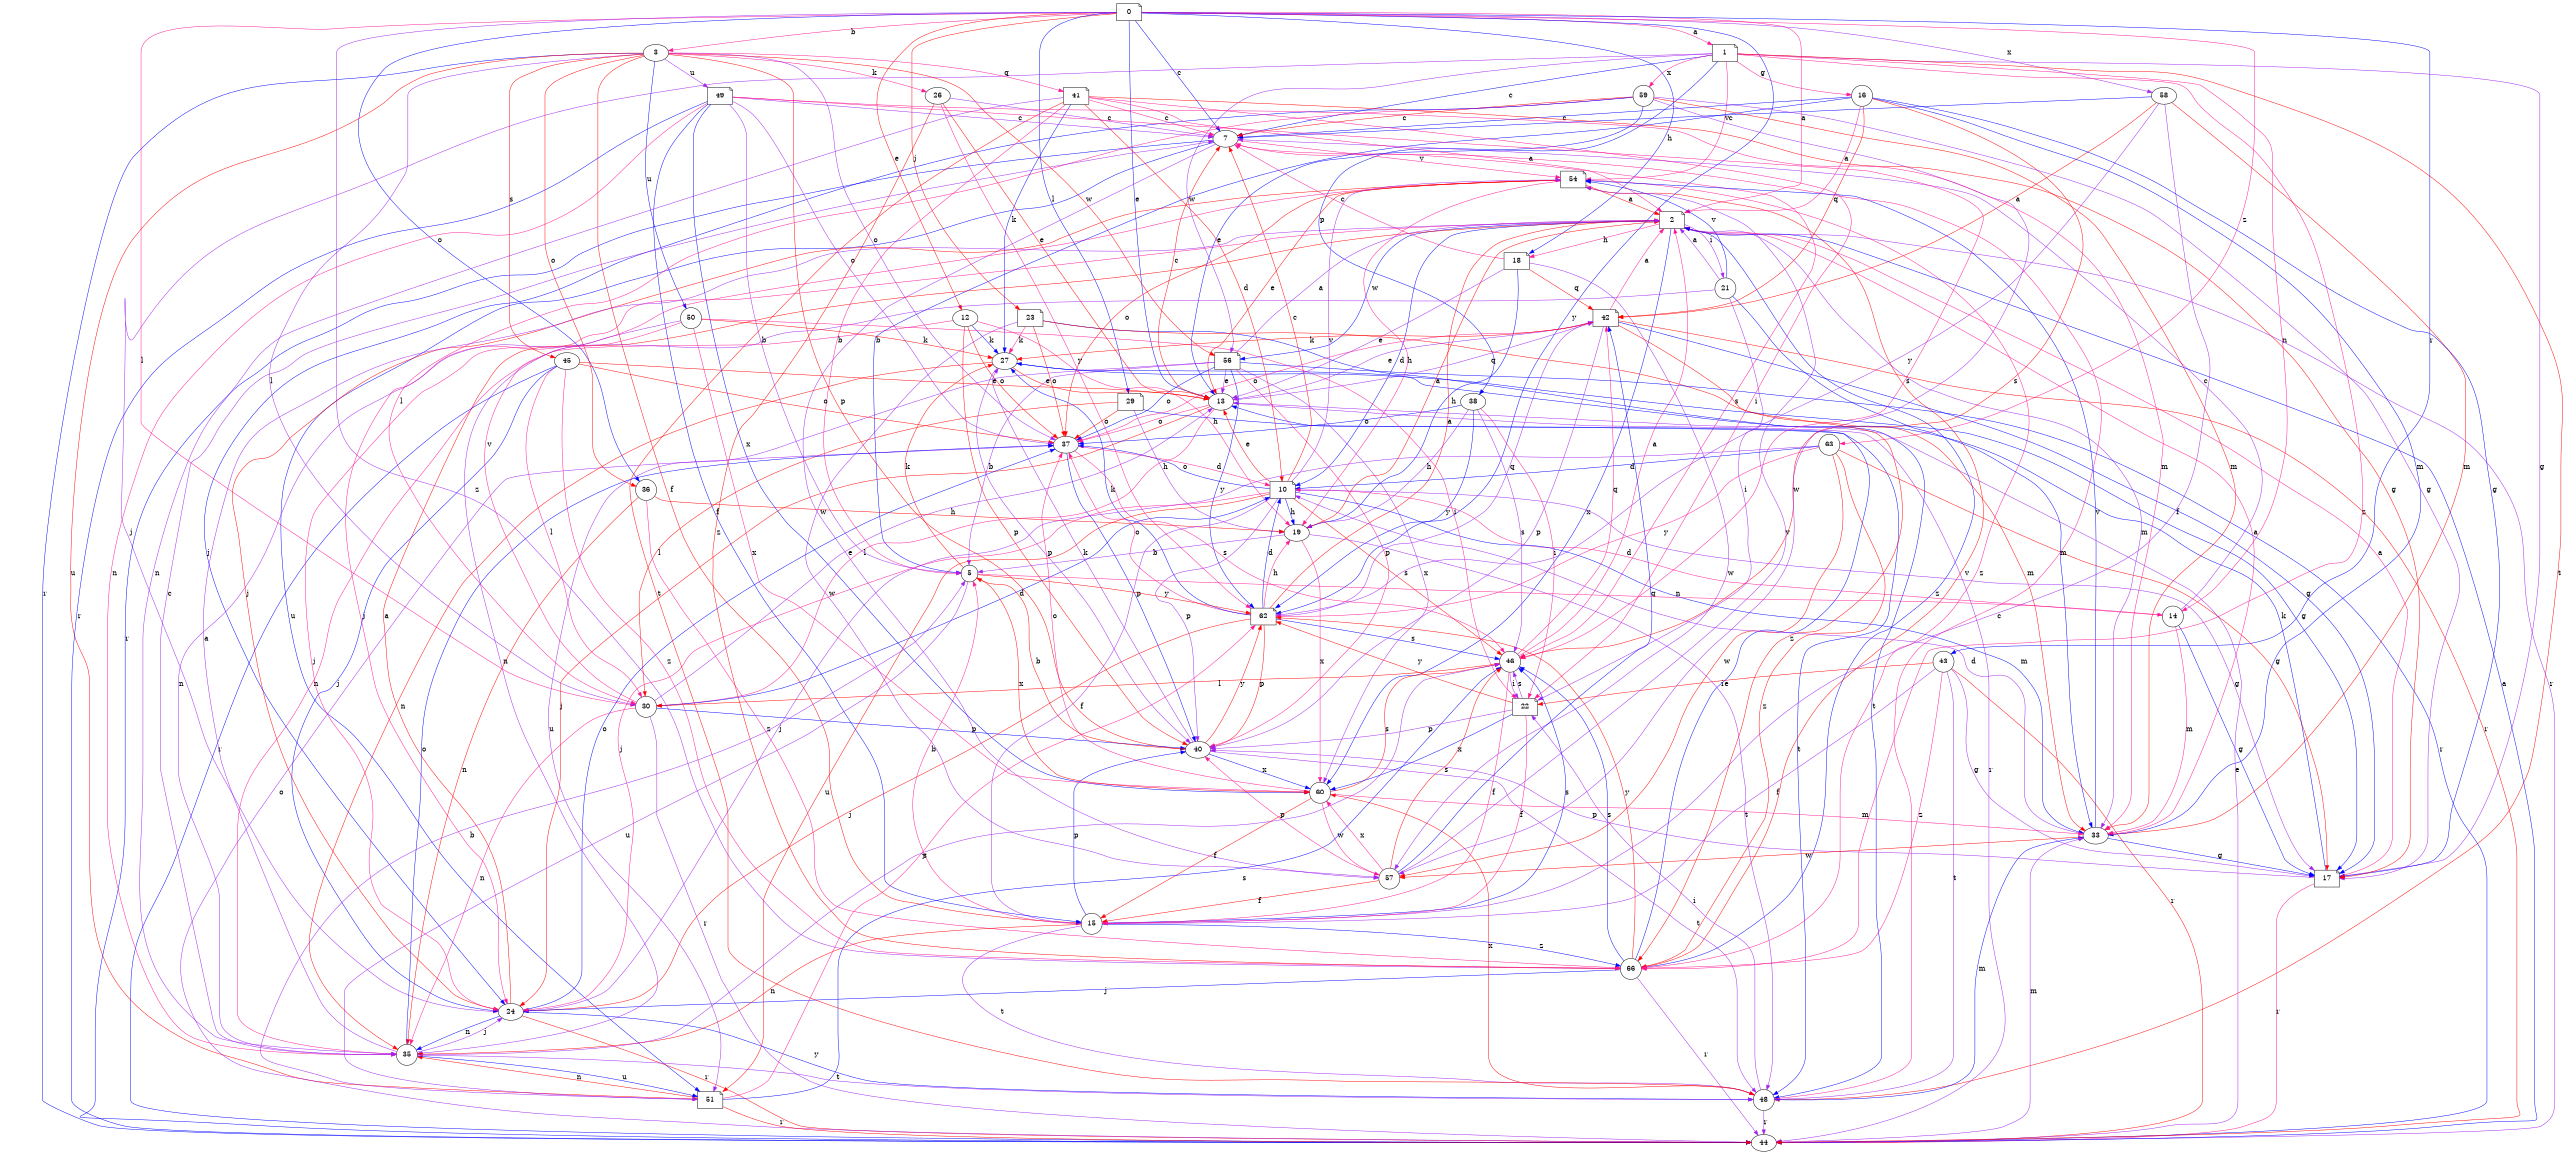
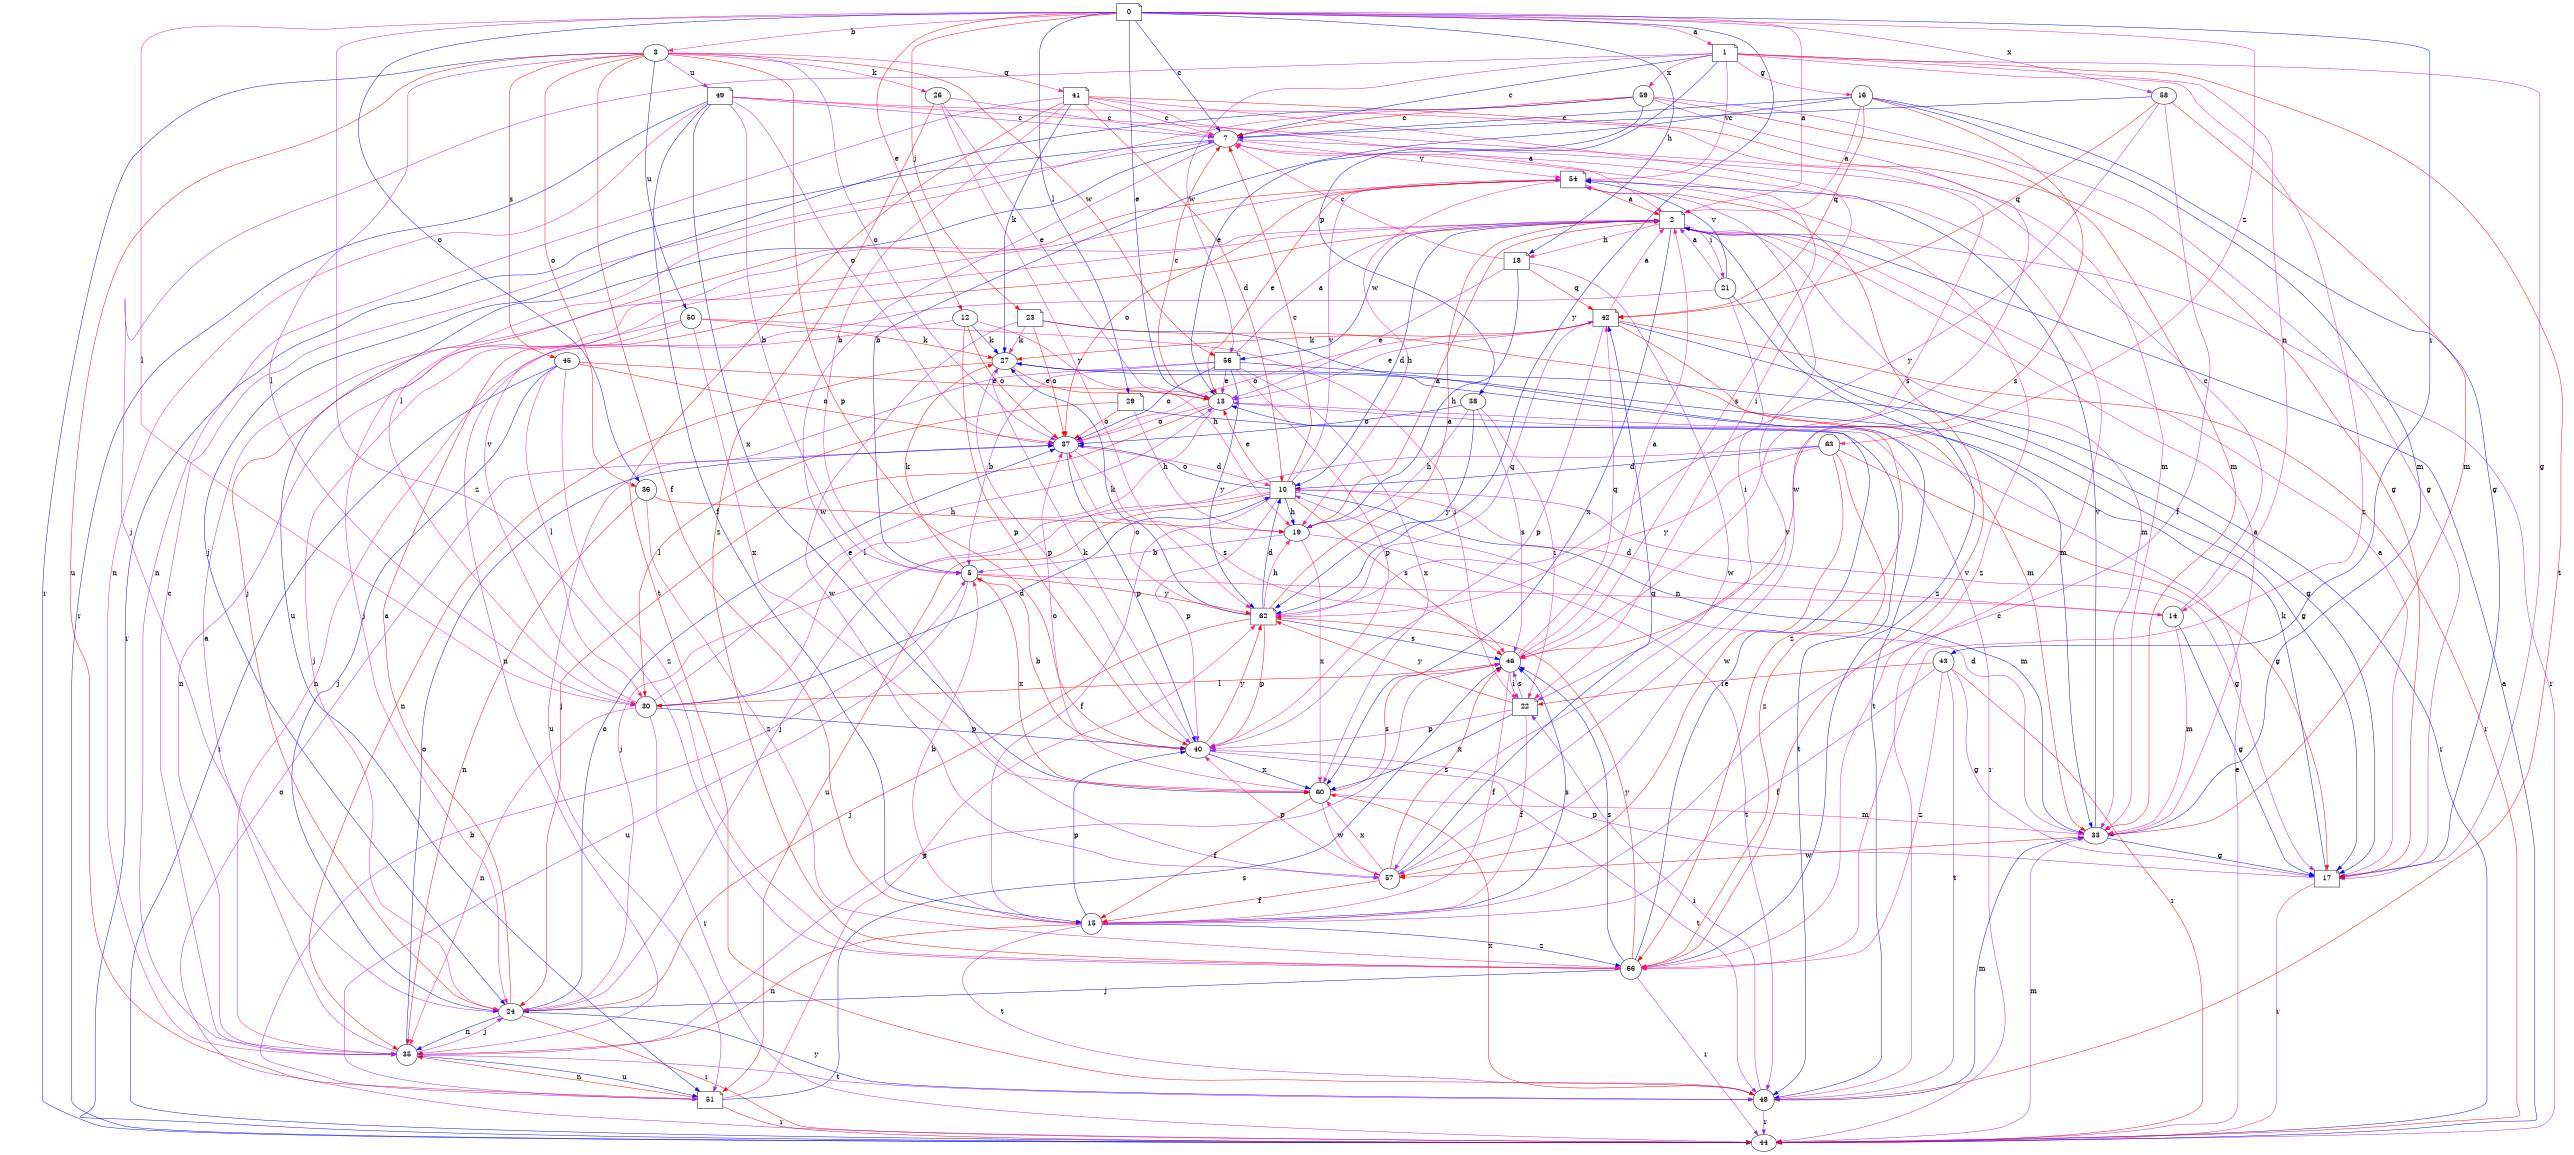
  strict digraph {
    node [shape=circle]
    edge [color=purple]
    0 [shape=note]
    1 [shape=note]
    2 [shape=note]
    3 [shape=ellipse]
    7 [shape=ellipse]
    12 [shape=ellipse]
    13 [shape=ellipse]
    18 [shape=note]
    23 [shape=note]
    29 [shape=note]
    30
    36
    43
    58 [shape=ellipse]
    62 [shape=note]
    63
    66
    16
    17 [shape=note]
    24 [shape=ellipse]
    n21 [label=14]
    38 [shape=ellipse]
    48
    54 [shape=note]
    56 [shape=note]
    59
    10 [shape=note]
    21
    33 [shape=ellipse]
    44 [shape=ellipse]
    60
    15
    26 [shape=ellipse]
    37 [shape=ellipse]
    40 [shape=ellipse]
    41 [shape=note]
    45 [shape=ellipse]
    49 [shape=note]
    50
    51 [shape=note]
    46
    57
    27 [shape=ellipse]
    19 [shape=ellipse]
    35
    42 [shape=note]
    22 [shape=note]
    5
    0 -> 1 [color=deeppink label=a]
    0 -> 2 [color=deeppink label=a]
    0 -> 3 [color=deeppink label=b]
    0 -> 7 [color=blue label=c]
    0 -> 12 [color=red label=e]
    0 -> 13 [color=blue label=e]
    0 -> 18 [color=blue label=h]
    0 -> 23 [color=red label=j]
    0 -> 29 [color=blue label=l]
    0 -> 30 [color=deeppink label=l]
    0 -> 36 [color=blue label=o]
    0 -> 43 [color=blue label=r]
    0 -> 58 [label=x]
    0 -> 62 [color=blue label=y]
    0 -> 63 [color=deeppink label=z]
    0 -> 66 [label=z]
    1 -> 7 [color=blue label=c]
    1 -> 66 [color=deeppink label=z]
    1 -> 16 [color=deeppink label=g]
    1 -> 17 [label=g]
    1 -> 24 [label=j]
    1 -> n21 [color=deeppink label=n]
    1 -> 38 [color=blue label=p]
    1 -> 48 [color=red label=t]
    1 -> 54 [color=deeppink label=v]
    1 -> 56 [label=w]
    1 -> 59 [color=deeppink label=x]
    2 -> 18 [color=deeppink label=h]
    2 -> 66 [color=blue label=z]
    2 -> 24 [color=deeppink label=j]
    2 -> 56 [color=blue label=w]
    2 -> 10 [color=blue label=d]
    2 -> 21 [label=i]
    2 -> 33 [label=m]
    2 -> 44 [label=r]
    2 -> 60 [color=blue label=x]
    3 -> 30 [label=l]
    3 -> 36 [color=red label=o]
    3 -> 56 [color=red label=w]
    3 -> 44 [color=blue label=r]
    3 -> 15 [color=red label=f]
    3 -> 26 [color=deeppink label=k]
    3 -> 37 [label=o]
    3 -> 40 [color=red label=p]
    3 -> 41 [color=deeppink label=q]
    3 -> 45 [color=red label=s]
    3 -> 49 [label=u]
    3 -> 50 [color=blue label=u]
    3 -> 51 [color=red label=u]
    7 -> 54 [color=deeppink label=v]
    7 -> 44 [color=blue label=r]
    7 -> 51 [color=blue label=u]
    7 -> 46 [color=deeppink label=s]
    7 -> 57 [label=w]
    12 -> 37 [color=red label=o]
    12 -> 40 [color=red label=p]
    12 -> 27 [color=blue label=k]
    12 -> 19 [color=deeppink label=h]
    12 -> 35 [color=deeppink label=n]
    13 -> 7 [color=red label=c]
    13 -> 30 [color=deeppink label=l]
    13 -> 24 [color=red label=j]
    13 -> 44 [label=r]
    13 -> 37 [color=deeppink label=o]
-   13 -> 42 [label=q]
    18 -> 7 [color=deeppink label=c]
    18 -> 13 [label=e]
    18 -> 57 [label=w]
    18 -> 19 [color=blue label=h]
    18 -> 42 [color=red label=q]
    23 -> 48 [color=blue label=t]
    23 -> 33 [color=red label=m]
    23 -> 37 [color=red label=o]
    23 -> 57 [label=w]
    23 -> 27 [color=deeppink label=k]
    29 -> 30 [color=red label=l]
    29 -> 48 [color=blue label=t]
    29 -> 37 [color=red label=o]
    29 -> 19 [label=h]
    30 -> 13 [label=e]
    30 -> 54 [color=deeppink label=v]
    30 -> 10 [color=blue label=d]
    30 -> 44 [label=r]
    30 -> 40 [color=blue label=p]
    30 -> 35 [color=deeppink label=n]
    36 -> 66 [color=deeppink label=z]
    36 -> 19 [color=red label=h]
    36 -> 35 [color=red label=n]
    43 -> 66 [color=deeppink label=z]
    43 -> 17 [label=g]
    43 -> 48 [label=t]
    43 -> 44 [color=red label=r]
    43 -> 15 [label=f]
    43 -> 22 [color=red label=i]
    58 -> 7 [color=blue label=c]
    58 -> 62 [label=y]
    58 -> 33 [color=red label=m]
    58 -> 15 [label=f]
-   58 -> 42 [color=red label=a]
+   58 -> 42 [color=red label=q]
    62 -> 2 [color=red label=a]
    62 -> 24 [color=red label=j]
    62 -> 10 [color=blue label=d]
    62 -> 37 [color=deeppink label=o]
    62 -> 40 [color=red label=p]
    62 -> 46 [color=blue label=s]
    62 -> 27 [color=blue label=k]
    62 -> 19 [color=deeppink label=h]
    62 -> 42 [label=q]
    63 -> 62 [color=deeppink label=y]
    63 -> 66 [color=red label=z]
    63 -> 17 [color=red label=g]
    63 -> 24 [label=j]
    63 -> 10 [color=blue label=d]
    63 -> 57 [color=red label=w]
    66 -> 13 [color=blue label=e]
    66 -> 62 [color=red label=y]
    66 -> 24 [color=blue label=j]
    66 -> 54 [color=red label=v]
    66 -> 44 [label=r]
    66 -> 46 [color=blue label=s]
    16 -> 2 [color=deeppink label=a]
    16 -> 7 [color=blue label=c]
    16 -> 17 [color=blue label=g]
    16 -> 33 [color=blue label=m]
    16 -> 46 [color=red label=s]
    16 -> 42 [color=red label=q]
    16 -> 5 [color=blue label=b]
    17 -> 2 [color=deeppink label=a]
    17 -> 44 [color=deeppink label=r]
    17 -> 40 [label=p]
    17 -> 27 [color=blue label=k]
    24 -> 2 [color=red label=a]
    24 -> 48 [color=blue label=y]
    24 -> 44 [color=red label=r]
    24 -> 37 [color=blue label=o]
    24 -> 35 [color=blue label=n]
    n21 -> 7 [label=c]
    n21 -> 17 [color=blue label=g]
    n21 -> 10 [color=deeppink label=d]
    n21 -> 33 [color=deeppink label=m]
    38 -> 62 [color=blue label=y]
    38 -> 37 [color=blue label=o]
    38 -> 46 [label=s]
    38 -> 19 [label=h]
    38 -> 22 [color=deeppink label=i]
    48 -> 7 [color=deeppink label=c]
    48 -> 33 [color=blue label=m]
    48 -> 44 [label=r]
    48 -> 60 [color=red label=x]
    48 -> 22 [label=i]
    54 -> 2 [color=red label=a]
    54 -> 13 [color=red label=e]
    54 -> 66 [color=deeppink label=z]
    54 -> 24 [color=red label=j]
    54 -> 37 [color=red label=o]
    54 -> 19 [color=deeppink label=h]
    56 -> 2 [label=a]
    56 -> 13 [label=e]
    56 -> 62 [color=blue label=y]
    56 -> 44 [color=blue label=r]
    56 -> 60 [label=x]
    56 -> 37 [color=blue label=o]
    56 -> 40 [color=deeppink label=p]
    56 -> 51 [label=u]
    56 -> 5 [label=b]
    59 -> 7 [color=red label=c]
    59 -> 13 [color=blue label=e]
    59 -> 30 [color=deeppink label=l]
    59 -> 17 [label=g]
    59 -> 24 [color=blue label=j]
    59 -> 33 [color=red label=m]
    59 -> 57 [label=w]
    10 -> 7 [color=red label=c]
    10 -> 13 [color=red label=e]
    10 -> 17 [label=g]
    10 -> 24 [color=deeppink label=j]
    10 -> 54 [label=v]
    10 -> 33 [color=blue label=m]
    10 -> 15 [label=f]
    10 -> 37 [color=blue label=o]
    10 -> 40 [label=p]
    10 -> 51 [color=red label=u]
    10 -> 46 [color=red label=s]
    10 -> 19 [color=blue label=h]
    21 -> 2 [label=a]
    21 -> 54 [color=blue label=v]
    21 -> 33 [color=blue label=m]
    21 -> 35 [label=n]
    21 -> 22 [label=i]
    33 -> 2 [color=deeppink label=a]
    33 -> 17 [color=blue label=g]
    33 -> 54 [color=blue label=v]
    33 -> 10 [label=d]
    33 -> 57 [color=red label=w]
    44 -> 2 [color=blue label=a]
    44 -> 13 [label=e]
    44 -> 33 [label=m]
    44 -> 37 [label=o]
    60 -> 33 [color=deeppink label=m]
    60 -> 15 [color=red label=f]
    60 -> 37 [color=deeppink label=o]
    60 -> 46 [color=red label=s]
    60 -> 57 [color=deeppink label=w]
    15 -> 66 [color=blue label=z]
    15 -> 48 [label=t]
    15 -> 40 [color=blue label=p]
    15 -> 46 [color=blue label=s]
    15 -> 35 [color=red label=n]
    15 -> 5 [color=deeppink label=b]
    26 -> 7 [label=c]
-   26 -> 13 [color=red label=e]
+   26 -> 13 [label=e]
    26 -> 62 [color=deeppink label=y]
    26 -> 66 [color=red label=z]
    37 -> 10 [color=deeppink label=d]
    37 -> 40 [color=blue label=p]
    37 -> 46 [color=deeppink label=s]
    40 -> 62 [color=red label=y]
    40 -> 48 [label=t]
    40 -> 60 [color=blue label=x]
    40 -> 27 [label=k]
    40 -> 5 [color=red label=b]
    41 -> 2 [color=deeppink label=a]
    41 -> 7 [color=deeppink label=c]
    41 -> 17 [color=red label=g]
    41 -> 48 [color=red label=t]
    41 -> 10 [color=red label=d]
    41 -> 27 [color=blue label=k]
    41 -> 35 [label=n]
    41 -> 22 [color=deeppink label=i]
    41 -> 5 [color=deeppink label=b]
    45 -> 13 [color=red label=e]
    45 -> 30 [color=deeppink label=l]
    45 -> 66 [color=deeppink label=z]
    45 -> 24 [color=blue label=j]
    45 -> 44 [color=blue label=r]
    45 -> 37 [color=red label=o]
    49 -> 7 [label=c]
    49 -> 33 [color=deeppink label=m]
    49 -> 44 [color=blue label=r]
    49 -> 60 [color=blue label=x]
    49 -> 15 [color=blue label=f]
    49 -> 37 [label=o]
    49 -> 46 [color=deeppink label=s]
    49 -> 35 [color=deeppink label=n]
    49 -> 5 [label=b]
    50 -> 24 [color=deeppink label=j]
    50 -> 60 [color=deeppink label=x]
    50 -> 27 [color=red label=k]
    50 -> 35 [label=n]
    50 -> 22 [color=deeppink label=i]
    51 -> 62 [color=deeppink label=y]
    51 -> 44 [color=red label=r]
    51 -> 46 [color=blue label=s]
    51 -> 35 [color=red label=n]
    51 -> 5 [label=b]
    46 -> 2 [color=deeppink label=a]
    46 -> 30 [color=red label=l]
    46 -> 15 [color=deeppink label=f]
    46 -> 42 [color=deeppink label=q]
    46 -> 22 [label=i]
    57 -> 54 [label=v]
    57 -> 60 [color=deeppink label=x]
    57 -> 15 [color=red label=f]
    57 -> 40 [color=deeppink label=p]
    57 -> 46 [color=red label=s]
    57 -> 42 [color=blue label=q]
    27 -> 13 [color=red label=e]
    27 -> 17 [color=blue label=g]
    27 -> 40 [label=p]
    27 -> 35 [color=red label=n]
    19 -> 2 [color=red label=a]
    19 -> 48 [label=t]
    19 -> 60 [color=deeppink label=x]
    19 -> 5 [label=b]
    35 -> 2 [label=a]
    35 -> 7 [label=c]
    35 -> 24 [label=j]
    35 -> 48 [label=t]
    35 -> 37 [color=blue label=o]
    35 -> 51 [color=blue label=u]
    35 -> 46 [label=s]
    42 -> 2 [color=deeppink label=a]
    42 -> 13 [label=e]
    42 -> 66 [color=red label=z]
    42 -> 17 [color=blue label=g]
    42 -> 44 [color=red label=r]
    42 -> 37 [color=deeppink label=o]
    42 -> 40 [label=p]
    42 -> 27 [color=red label=k]
    22 -> 62 [color=red label=y]
    22 -> 60 [color=blue label=x]
    22 -> 15 [color=deeppink label=f]
    22 -> 40 [label=p]
    22 -> 46 [label=s]
    5 -> 62 [color=red label=y]
    5 -> n21 [color=deeppink label=n]
    5 -> 60 [color=red label=x]
    5 -> 51 [label=u]
    5 -> 27 [color=red label=k]
  }
